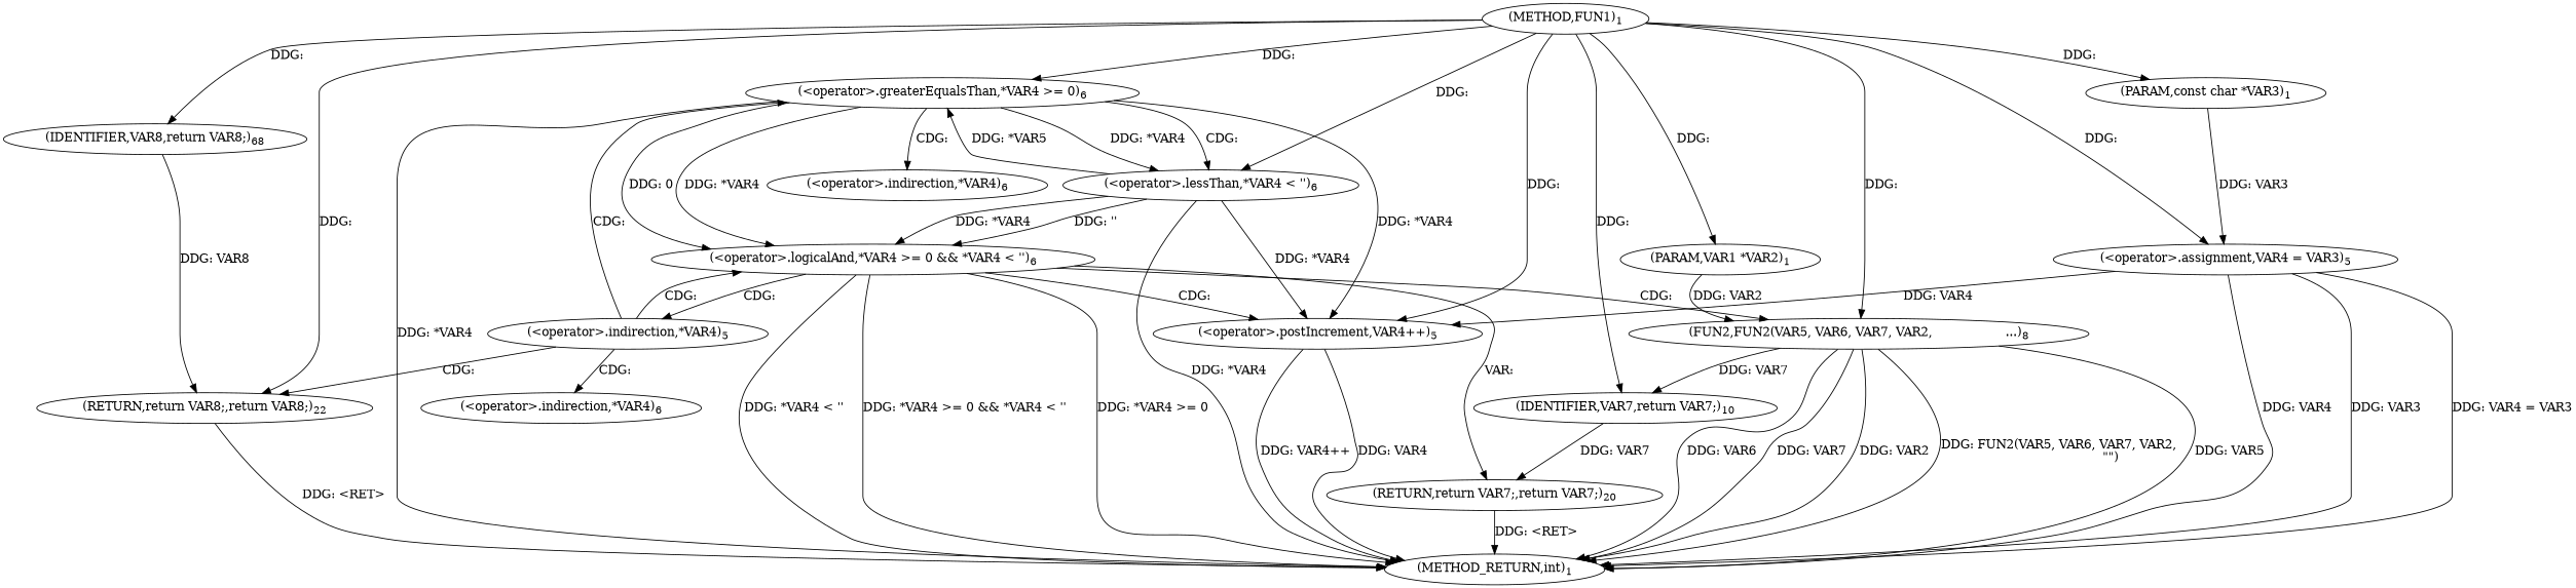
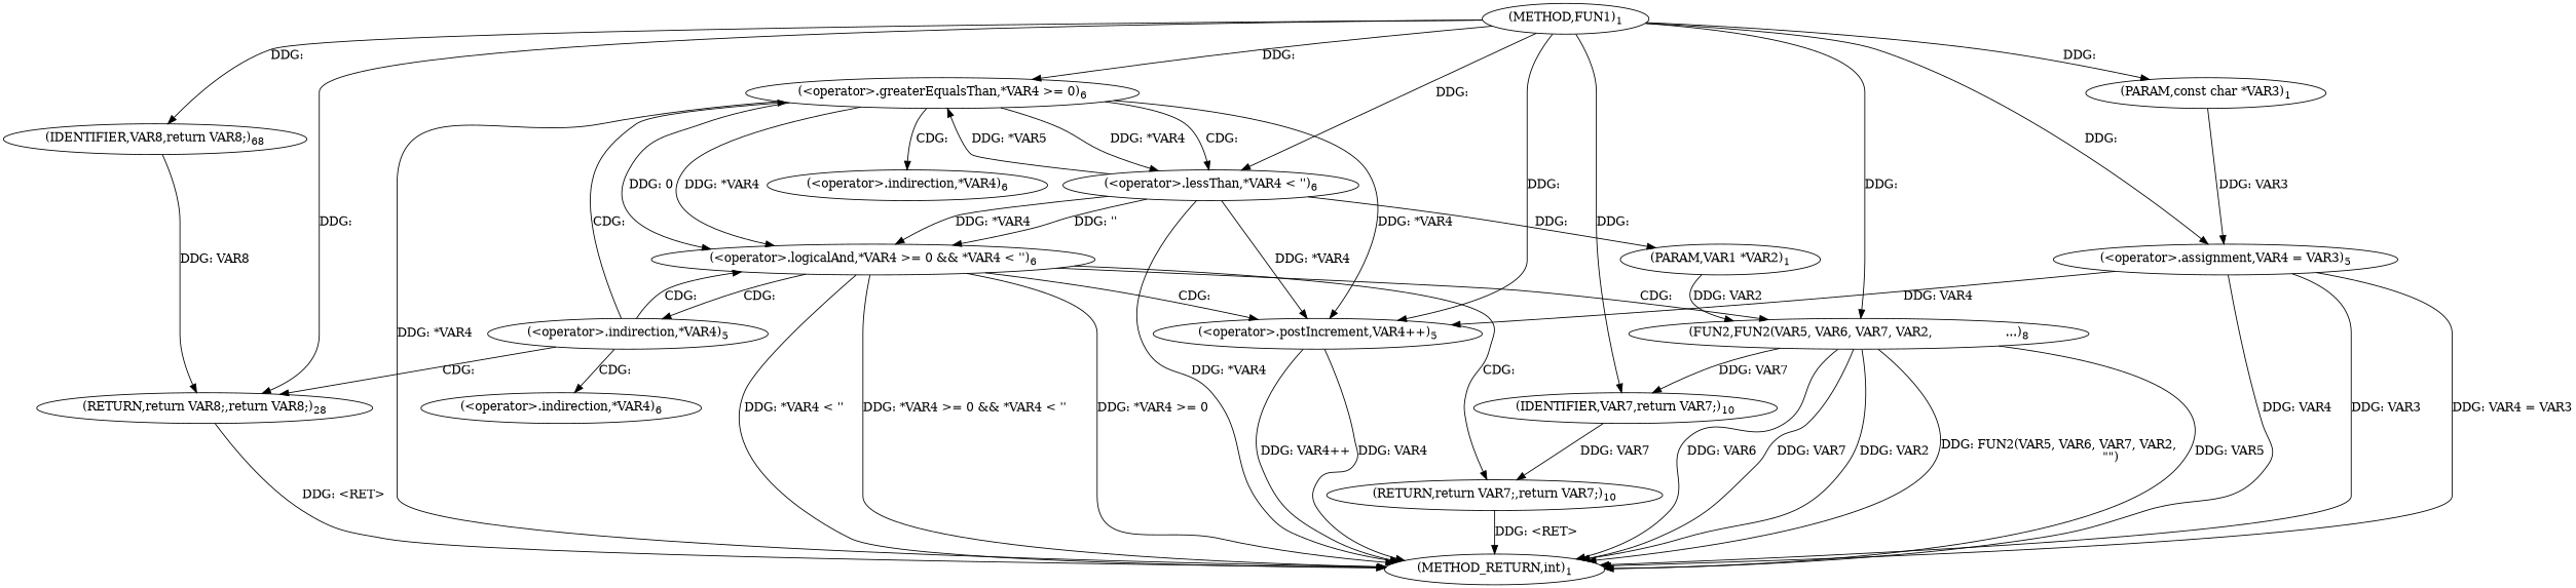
  digraph {
    n1 [label=<(METHOD,FUN1)<SUB>1</SUB>>]
    n2 [label=<(PARAM,VAR1 *VAR2)<SUB>1</SUB>>]
    n3 [label=<(PARAM,const char *VAR3)<SUB>1</SUB>>]
-   n4 [label=<(RETURN,return VAR8;,return VAR8;)<SUB>22</SUB>>]
+   n4 [label=<(RETURN,return VAR8;,return VAR8;)<SUB>28</SUB>>]
    n5 [label=<(&lt;operator&gt;.postIncrement,VAR4++)<SUB>5</SUB>>]
    n6 [label=<(IDENTIFIER,VAR8,return VAR8;)<SUB>68</SUB>>]
    n7 [label=<(&lt;operator&gt;.assignment,VAR4 = VAR3)<SUB>5</SUB>>]
    n8 [label=<(FUN2,FUN2(VAR5, VAR6, VAR7, VAR2,                   ...)<SUB>8</SUB>>]
    n9 [label=<(&lt;operator&gt;.greaterEqualsThan,*VAR4 &gt;= 0)<SUB>6</SUB>>]
    n10 [label=<(&lt;operator&gt;.lessThan,*VAR4 &lt; '')<SUB>6</SUB>>]
    n11 [label=<(IDENTIFIER,VAR7,return VAR7;)<SUB>10</SUB>>]
    n12 [label=<(METHOD_RETURN,int)<SUB>1</SUB>>]
    n13 [label=<(&lt;operator&gt;.logicalAnd,*VAR4 &gt;= 0 &amp;&amp; *VAR4 &lt; '')<SUB>6</SUB>>]
    n14 [label=<(&lt;operator&gt;.indirection,*VAR4)<SUB>6</SUB>>]
-   n15 [label=<(RETURN,return VAR7;,return VAR7;)<SUB>20</SUB>>]
+   n15 [label=<(RETURN,return VAR7;,return VAR7;)<SUB>10</SUB>>]
    n16 [label=<(&lt;operator&gt;.indirection,*VAR4)<SUB>5</SUB>>]
    n17 [label=<(&lt;operator&gt;.indirection,*VAR4)<SUB>6</SUB>>]
-   n1 -> n2 [label="DDG: "]
+   n10 -> n2 [label="DDG: "]
    n1 -> n3 [label="DDG: "]
    n1 -> n4 [label="DDG: "]
    n1 -> n5 [label="DDG: "]
    n1 -> n6 [label="DDG: "]
    n1 -> n7 [label="DDG: "]
    n1 -> n8 [label="DDG: "]
    n1 -> n9 [label="DDG: "]
    n1 -> n10 [label="DDG: "]
    n1 -> n11 [label="DDG: "]
    n2 -> n8 [label="DDG: VAR2"]
    n3 -> n7 [label="DDG: VAR3"]
    n4 -> n12 [label="DDG: &lt;RET&gt;"]
    n5 -> n12 [label="DDG: VAR4"]
    n5 -> n12 [label="DDG: VAR4++"]
    n6 -> n4 [label="DDG: VAR8"]
    n7 -> n5 [label="DDG: VAR4"]
    n7 -> n12 [label="DDG: VAR4"]
    n7 -> n12 [label="DDG: VAR3"]
    n7 -> n12 [label="DDG: VAR4 = VAR3"]
    n8 -> n11 [label="DDG: VAR7"]
    n8 -> n12 [label="DDG: VAR6"]
    n8 -> n12 [label="DDG: VAR7"]
    n8 -> n12 [label="DDG: VAR2"]
    n8 -> n12 [label="DDG: FUN2(VAR5, VAR6, VAR7, VAR2,\n                           &quot;&quot;)"]
    n8 -> n12 [label="DDG: VAR5"]
    n9 -> n5 [label="DDG: *VAR4"]
    n9 -> n10 [label="DDG: *VAR4"]
    n9 -> n10 [label="CDG: "]
    n9 -> n12 [label="DDG: *VAR4"]
    n9 -> n13 [label="DDG: *VAR4"]
    n9 -> n13 [label="DDG: 0"]
    n9 -> n14 [label="CDG: "]
    n10 -> n5 [label="DDG: *VAR4"]
    n10 -> n9 [label="DDG: *VAR5"]
    n10 -> n12 [label="DDG: *VAR4"]
    n10 -> n13 [label="DDG: *VAR4"]
    n10 -> n13 [label="DDG: ''"]
    n11 -> n15 [label="DDG: VAR7"]
    n13 -> n5 [label="CDG: "]
    n13 -> n8 [label="CDG: "]
    n13 -> n12 [label="DDG: *VAR4 &gt;= 0"]
    n13 -> n12 [label="DDG: *VAR4 &lt; ''"]
    n13 -> n12 [label="DDG: *VAR4 &gt;= 0 &amp;&amp; *VAR4 &lt; ''"]
-   n13 -> n15 [label="VAR: "]
+   n13 -> n15 [label="CDG: "]
    n13 -> n16 [label="CDG: "]
    n15 -> n12 [label="DDG: &lt;RET&gt;"]
    n16 -> n4 [label="CDG: "]
    n16 -> n9 [label="CDG: "]
    n16 -> n13 [label="CDG: "]
    n16 -> n17 [label="CDG: "]
  }
